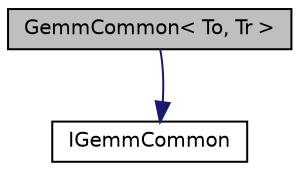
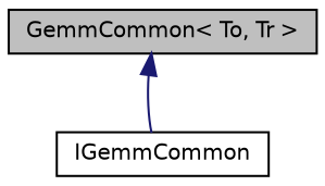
  digraph {
    node [color=black fontname=Helvetica fontsize=10 shape=record style=filled]
    n1 [fillcolor=grey75 fontcolor=black height=0.2 label="GemmCommon\< To, Tr \>" width=0.4]
    n2 [fillcolor=white height=0.2 label=IGemmCommon width=0.4]
-   n2 -> n1 [color=midnightblue dir=back fontname=Helvetica fontsize=10 labelfontname=Helvetica labelfontsize=10 style=solid]
+   n1 -> n2 [color=midnightblue dir=back fontname=Helvetica fontsize=10 labelfontname=Helvetica labelfontsize=10 style=solid]
  }
